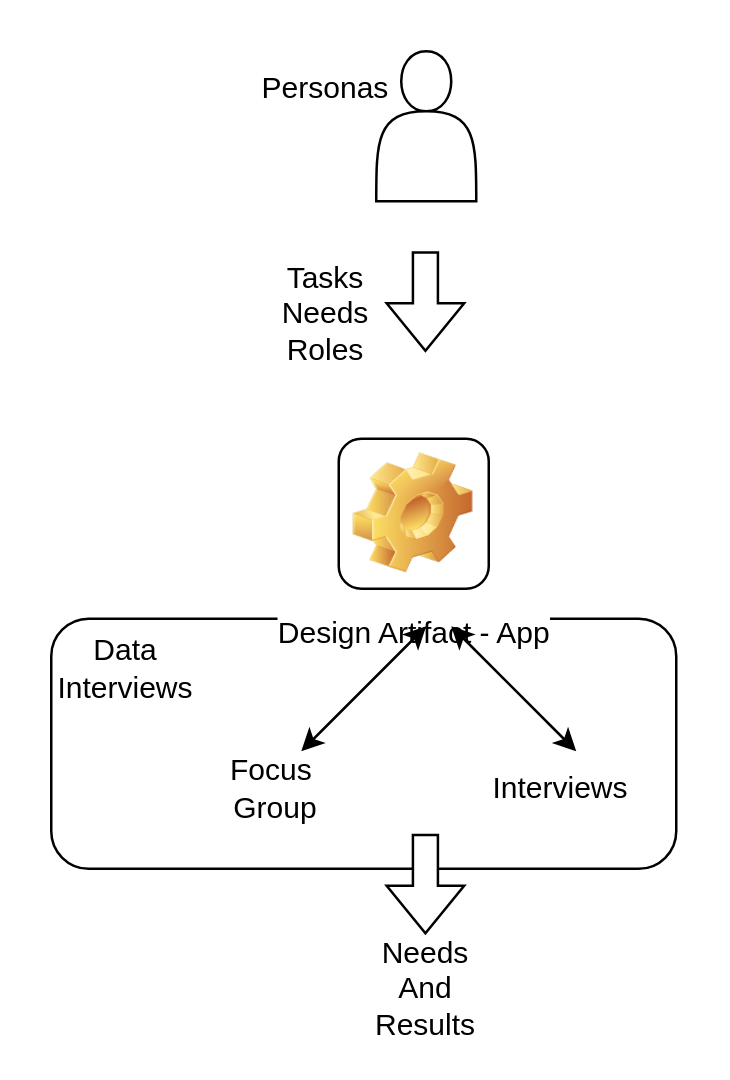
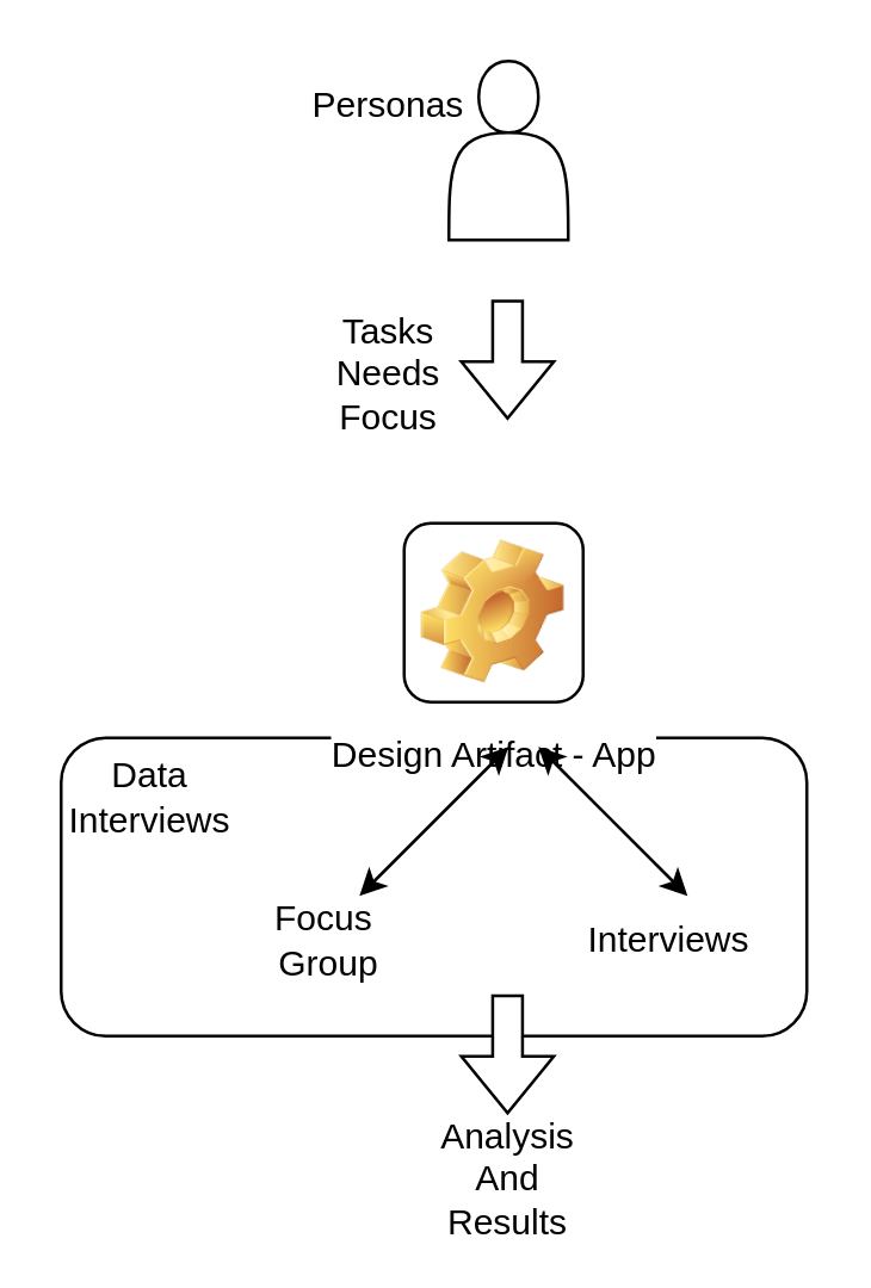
  <mxCell id="0" />
  <mxCell id="1" parent="0" />
  <mxCell id="2" value="" style="rounded=1;whiteSpace=wrap;html=1;" vertex="1" parent="1"><mxGeometry x="20" y="247" width="250" height="100" as="geometry" /></mxCell>
  <mxCell id="3" value="Design Artifact - App" style="icon;html=1;image=img/clipart/Gear_128x128.png" vertex="1" parent="1"><mxGeometry x="135" y="175" width="60" height="60" as="geometry" /></mxCell>
  <mxCell id="4" value="" style="shape=actor;whiteSpace=wrap;html=1;" vertex="1" parent="1"><mxGeometry x="150" y="20" width="40" height="60" as="geometry" /></mxCell>
  <mxCell id="5" value="Personas" style="text;html=1;strokeColor=none;fillColor=none;align=center;verticalAlign=middle;whiteSpace=wrap;rounded=0;" vertex="1" parent="1"><mxGeometry x="100" y="20" width="60" height="30" as="geometry" /></mxCell>
  <mxCell id="6" value="" style="shape=flexArrow;endArrow=classic;html=1;rounded=0;" edge="1" parent="1"><mxGeometry width="50" height="50" relative="1" as="geometry"><mxPoint x="169.67" y="100" as="sourcePoint" /><mxPoint x="169.67" y="140.33" as="targetPoint" /></mxGeometry></mxCell>
- <mxCell id="7" value="Tasks&lt;br&gt;Needs&lt;br&gt;Roles" style="text;html=1;strokeColor=none;fillColor=none;align=center;verticalAlign=middle;whiteSpace=wrap;rounded=0;" vertex="1" parent="1"><mxGeometry x="100" y="110" width="60" height="30" as="geometry" /></mxCell>
+ <mxCell id="7" value="Tasks&lt;br&gt;Needs&lt;br&gt;Focus" style="text;html=1;strokeColor=none;fillColor=none;align=center;verticalAlign=middle;whiteSpace=wrap;rounded=0;" vertex="1" parent="1"><mxGeometry x="100" y="110" width="60" height="30" as="geometry" /></mxCell>
  <mxCell id="8" value="" style="endArrow=classic;startArrow=classic;html=1;rounded=0;" edge="1" parent="1"><mxGeometry width="50" height="50" relative="1" as="geometry"><mxPoint x="120" y="300" as="sourcePoint" /><mxPoint x="170" y="250" as="targetPoint" /></mxGeometry></mxCell>
  <mxCell id="9" value="Focus&amp;nbsp;&lt;br&gt;Group" style="text;html=1;strokeColor=none;fillColor=none;align=center;verticalAlign=middle;whiteSpace=wrap;rounded=0;" vertex="1" parent="1"><mxGeometry x="80" y="300" width="60" height="30" as="geometry" /></mxCell>
  <mxCell id="10" value="" style="endArrow=classic;startArrow=classic;html=1;rounded=0;" edge="1" parent="1"><mxGeometry width="50" height="50" relative="1" as="geometry"><mxPoint x="230" y="300" as="sourcePoint" /><mxPoint x="180" y="250" as="targetPoint" /></mxGeometry></mxCell>
  <mxCell id="11" value="Interviews" style="text;html=1;strokeColor=none;fillColor=none;align=center;verticalAlign=middle;whiteSpace=wrap;rounded=0;" vertex="1" parent="1"><mxGeometry x="194" y="295" width="60" height="40" as="geometry" /></mxCell>
  <mxCell id="12" value="Data Interviews" style="text;html=1;strokeColor=none;fillColor=none;align=center;verticalAlign=middle;whiteSpace=wrap;rounded=0;" vertex="1" parent="1"><mxGeometry x="20" y="247" width="60" height="40" as="geometry" /></mxCell>
  <mxCell id="13" value="" style="shape=flexArrow;endArrow=classic;html=1;rounded=0;fillColor=default;" edge="1" parent="1"><mxGeometry width="50" height="50" relative="1" as="geometry"><mxPoint x="169.67" y="333" as="sourcePoint" /><mxPoint x="169.67" y="373.33" as="targetPoint" /></mxGeometry></mxCell>
- <mxCell id="14" value="Needs And Results" style="text;html=1;strokeColor=none;fillColor=none;align=center;verticalAlign=middle;whiteSpace=wrap;rounded=0;" vertex="1" parent="1"><mxGeometry x="140" y="380" width="60" height="30" as="geometry" /></mxCell>
+ <mxCell id="14" value="Analysis And Results" style="text;html=1;strokeColor=none;fillColor=none;align=center;verticalAlign=middle;whiteSpace=wrap;rounded=0;" vertex="1" parent="1"><mxGeometry x="140" y="380" width="60" height="30" as="geometry" /></mxCell>
